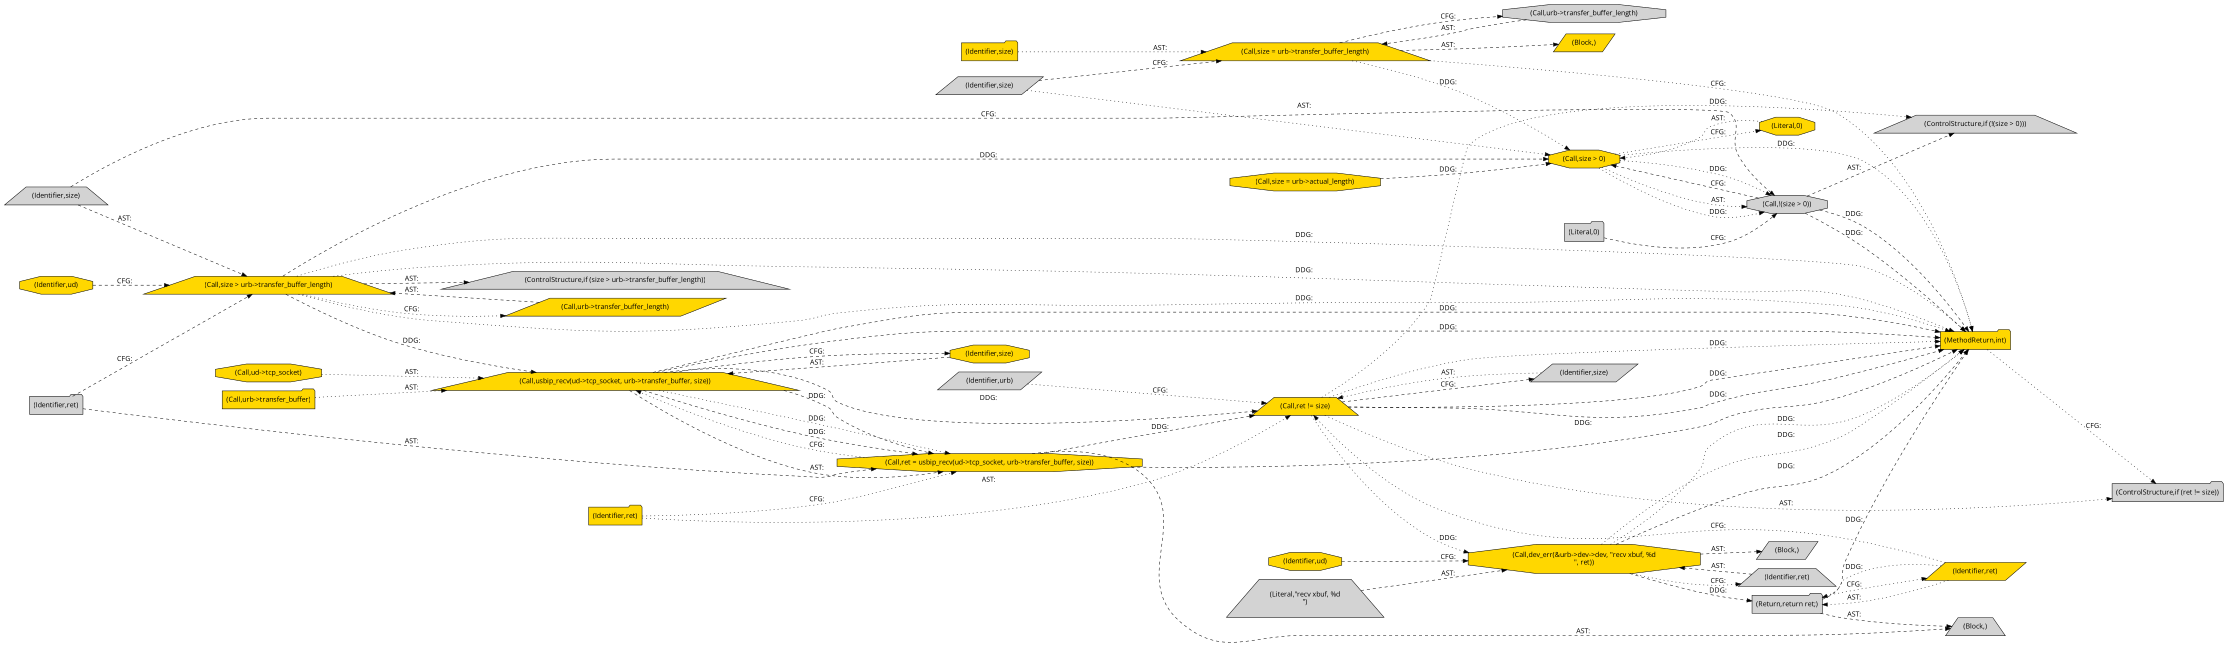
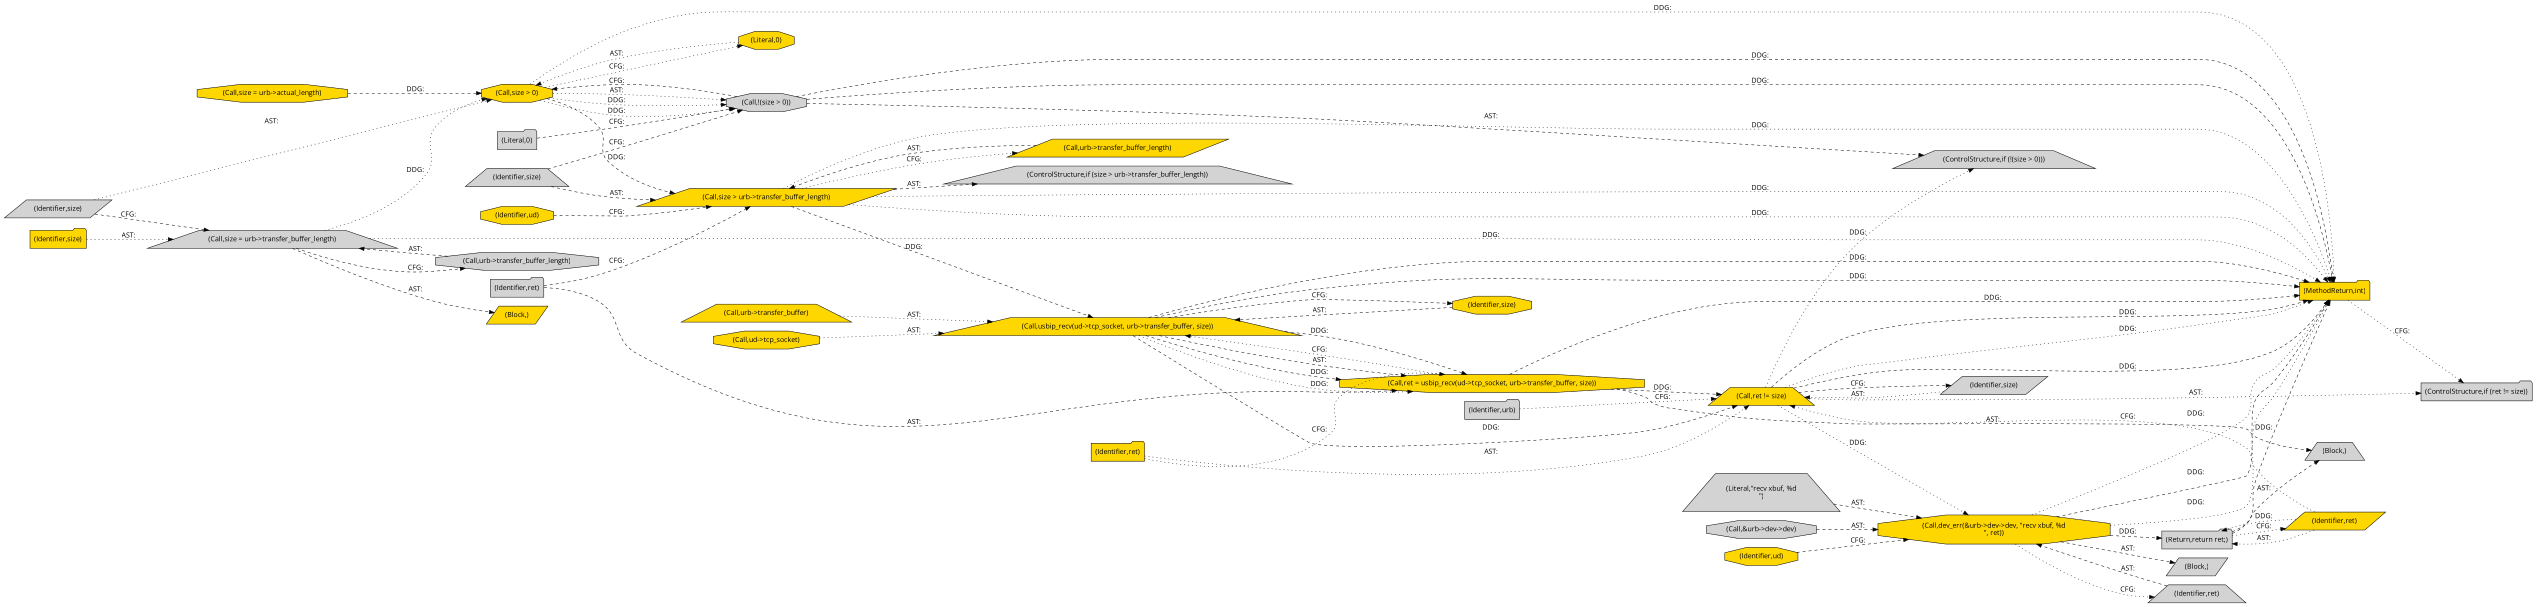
  digraph {
    fontname="Open Sans"
    rankdir=LR
    node [fillcolor=gold fontname="Open Sans" shape=octagon style=filled]
    edge [fontname="Open Sans" style=dashed]
-   n1 [label="(Call,size = urb->transfer_buffer_length)" shape=trapezium]
+   n1 [fillcolor=lightgrey label="(Call,size = urb->transfer_buffer_length)" shape=trapezium]
    n2 [label="(Call,size > 0)"]
    n3 [label="(Block,)" shape=parallelogram]
    n4 [fillcolor=lightgrey label="(Call,urb->transfer_buffer_length)"]
    n5 [label="(MethodReturn,int)" shape=folder]
    n6 [fillcolor=lightgrey label="(Call,!(size > 0))"]
-   n7 [label="(Call,size > urb->transfer_buffer_length)" shape=trapezium]
+   n7 [label="(Call,size > urb->transfer_buffer_length)" shape=parallelogram]
    n8 [label="(Literal,0)"]
    n9 [fillcolor=lightgrey label="(ControlStructure,if (ret != size))" shape=folder]
    n10 [fillcolor=lightgrey label="(ControlStructure,if (!(size > 0)))" shape=trapezium]
    n11 [label="(Call,usbip_recv(ud->tcp_socket, urb->transfer_buffer, size))" shape=trapezium]
    n12 [label="(Call,urb->transfer_buffer_length)" shape=parallelogram]
    n13 [fillcolor=lightgrey label="(ControlStructure,if (size > urb->transfer_buffer_length))" shape=trapezium]
    n14 [label="(Call,ret = usbip_recv(ud->tcp_socket, urb->transfer_buffer, size))"]
    n15 [label="(Call,ret != size)" shape=trapezium]
    n16 [label="(Identifier,size)"]
    n17 [fillcolor=lightgrey label="(Block,)" shape=trapezium]
    n18 [label="(Call,dev_err(&urb->dev->dev, \"recv xbuf, %d\n\", ret))"]
    n19 [fillcolor=lightgrey label="(Identifier,size)" shape=parallelogram]
    n20 [fillcolor=lightgrey label="(Return,return ret;)" shape=folder]
    n21 [fillcolor=lightgrey label="(Block,)" shape=parallelogram]
    n22 [fillcolor=lightgrey label="(Identifier,ret)" shape=trapezium]
    n23 [label="(Identifier,ret)" shape=parallelogram]
    n24 [fillcolor=lightgrey label="(Literal,\"recv xbuf, %d\n\")" shape=trapezium]
    n25 [fillcolor=lightgrey label="(Identifier,ret)" shape=folder]
    n26 [label="(Identifier,ret)" shape=folder]
    n27 [label="(Identifier,ud)"]
-   n28 [fillcolor=lightgrey label="(Identifier,urb)" shape=parallelogram]
+   n28 [fillcolor=lightgrey label="(Identifier,urb)" shape=folder]
    n29 [fillcolor=lightgrey label="(Identifier,size)" shape=trapezium]
+   n30 [fillcolor=lightgrey label="(Call,&urb->dev->dev)"]
    n31 [fillcolor=lightgrey label="(Literal,0)" shape=folder]
    n32 [label="(Identifier,ud)"]
-   n33 [label="(Call,urb->transfer_buffer)" shape=folder]
+   n33 [label="(Call,urb->transfer_buffer)" shape=trapezium]
    n34 [label="(Call,ud->tcp_socket)"]
    n35 [fillcolor=lightgrey label="(Identifier,size)" shape=parallelogram]
    n36 [label="(Identifier,size)" shape=folder]
    n37 [label="(Call,size = urb->actual_length)"]
    n1 -> n2 [label="DDG: " style=dotted]
    n1 -> n3 [label="AST: "]
    n1 -> n4 [label="CFG: "]
-   n1 -> n5 [label="CFG: " style=dotted]
+   n1 -> n5 [label="DDG: " style=dotted]
    n2 -> n5 [label="DDG: " style=dotted]
    n2 -> n6 [label="AST: " style=dotted]
    n2 -> n6 [label="DDG: " style=dotted]
    n2 -> n6 [label="DDG: " style=dotted]
-   n7 -> n2 [label="DDG: "]
+   n2 -> n7 [label="DDG: "]
    n2 -> n8 [label="CFG: " style=dotted]
    n4 -> n1 [label="AST: "]
    n5 -> n9 [label="CFG: " style=dotted]
    n6 -> n2 [label="CFG: "]
    n6 -> n5 [label="DDG: "]
    n6 -> n5 [label="DDG: "]
    n6 -> n10 [label="AST: "]
    n7 -> n5 [label="DDG: " style=dotted]
    n7 -> n5 [label="DDG: " style=dotted]
    n7 -> n5 [label="DDG: " style=dotted]
    n7 -> n11 [label="DDG: "]
    n7 -> n12 [label="CFG: " style=dotted]
    n7 -> n13 [label="AST: "]
    n8 -> n2 [label="AST: " style=dotted]
    n11 -> n5 [label="DDG: "]
    n11 -> n5 [label="DDG: "]
    n11 -> n14 [label="AST: "]
    n11 -> n14 [label="DDG: "]
    n11 -> n14 [label="DDG: " style=dotted]
    n11 -> n14 [label="DDG: "]
    n11 -> n15 [label="DDG: "]
    n11 -> n16 [label="CFG: "]
    n12 -> n7 [label="AST: "]
    n14 -> n5 [label="DDG: "]
    n14 -> n11 [label="CFG: " style=dotted]
    n14 -> n15 [label="DDG: "]
    n14 -> n17 [label="AST: "]
    n15 -> n5 [label="DDG: "]
    n15 -> n5 [label="DDG: "]
    n15 -> n5 [label="DDG: " style=dotted]
    n15 -> n9 [label="AST: " style=dotted]
    n15 -> n10 [label="DDG: " style=dotted]
    n15 -> n18 [label="DDG: " style=dotted]
    n15 -> n19 [label="CFG: "]
    n16 -> n11 [label="AST: "]
    n18 -> n5 [label="DDG: " style=dotted]
    n18 -> n5 [label="DDG: " style=dotted]
    n18 -> n5 [label="DDG: "]
    n18 -> n20 [label="DDG: "]
    n18 -> n21 [label="AST: "]
    n18 -> n22 [label="CFG: " style=dotted]
    n19 -> n15 [label="AST: " style=dotted]
    n20 -> n5 [label="DDG: "]
    n20 -> n17 [label="AST: "]
    n20 -> n23 [label="CFG: " style=dotted]
    n22 -> n18 [label="AST: "]
    n23 -> n15 [label="CFG: " style=dotted]
    n23 -> n20 [label="AST: " style=dotted]
    n23 -> n20 [label="DDG: " style=dotted]
    n24 -> n18 [label="AST: "]
    n25 -> n7 [label="CFG: "]
    n25 -> n14 [label="AST: "]
    n26 -> n14 [label="CFG: " style=dotted]
    n26 -> n15 [label="AST: " style=dotted]
    n27 -> n7 [label="CFG: "]
    n28 -> n15 [label="CFG: " style=dotted]
    n29 -> n6 [label="CFG: "]
    n29 -> n7 [label="AST: "]
+   n30 -> n18 [label="AST: "]
    n31 -> n6 [label="CFG: "]
    n32 -> n18 [label="CFG: "]
    n33 -> n11 [label="AST: " style=dotted]
    n34 -> n11 [label="AST: " style=dotted]
    n35 -> n1 [label="CFG: "]
    n35 -> n2 [label="AST: " style=dotted]
    n36 -> n1 [label="AST: " style=dotted]
    n37 -> n2 [label="DDG: "]
  }
